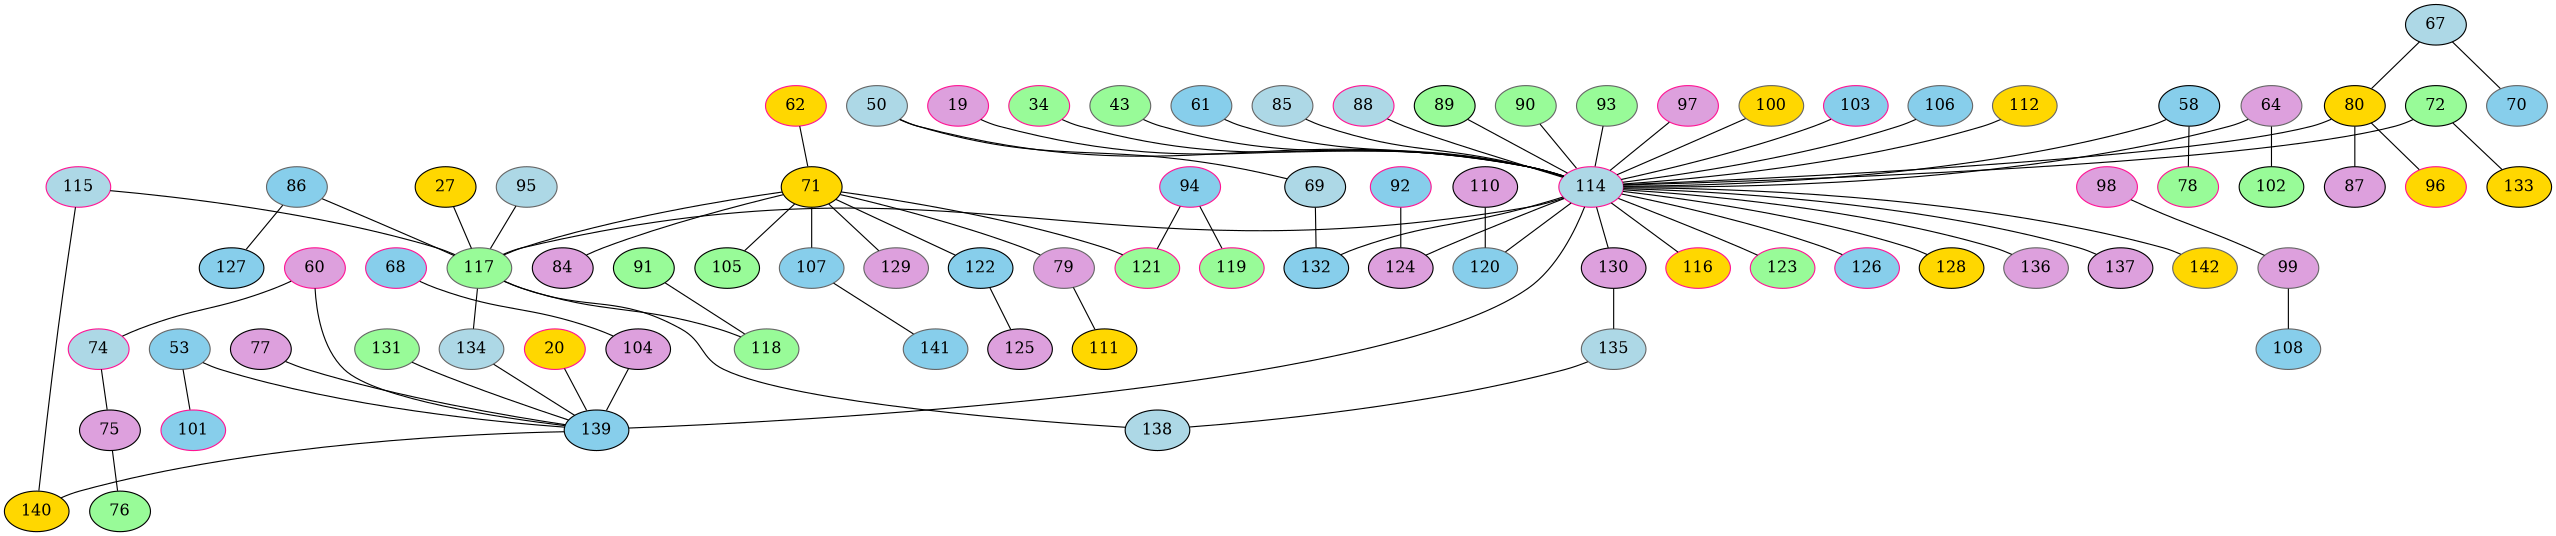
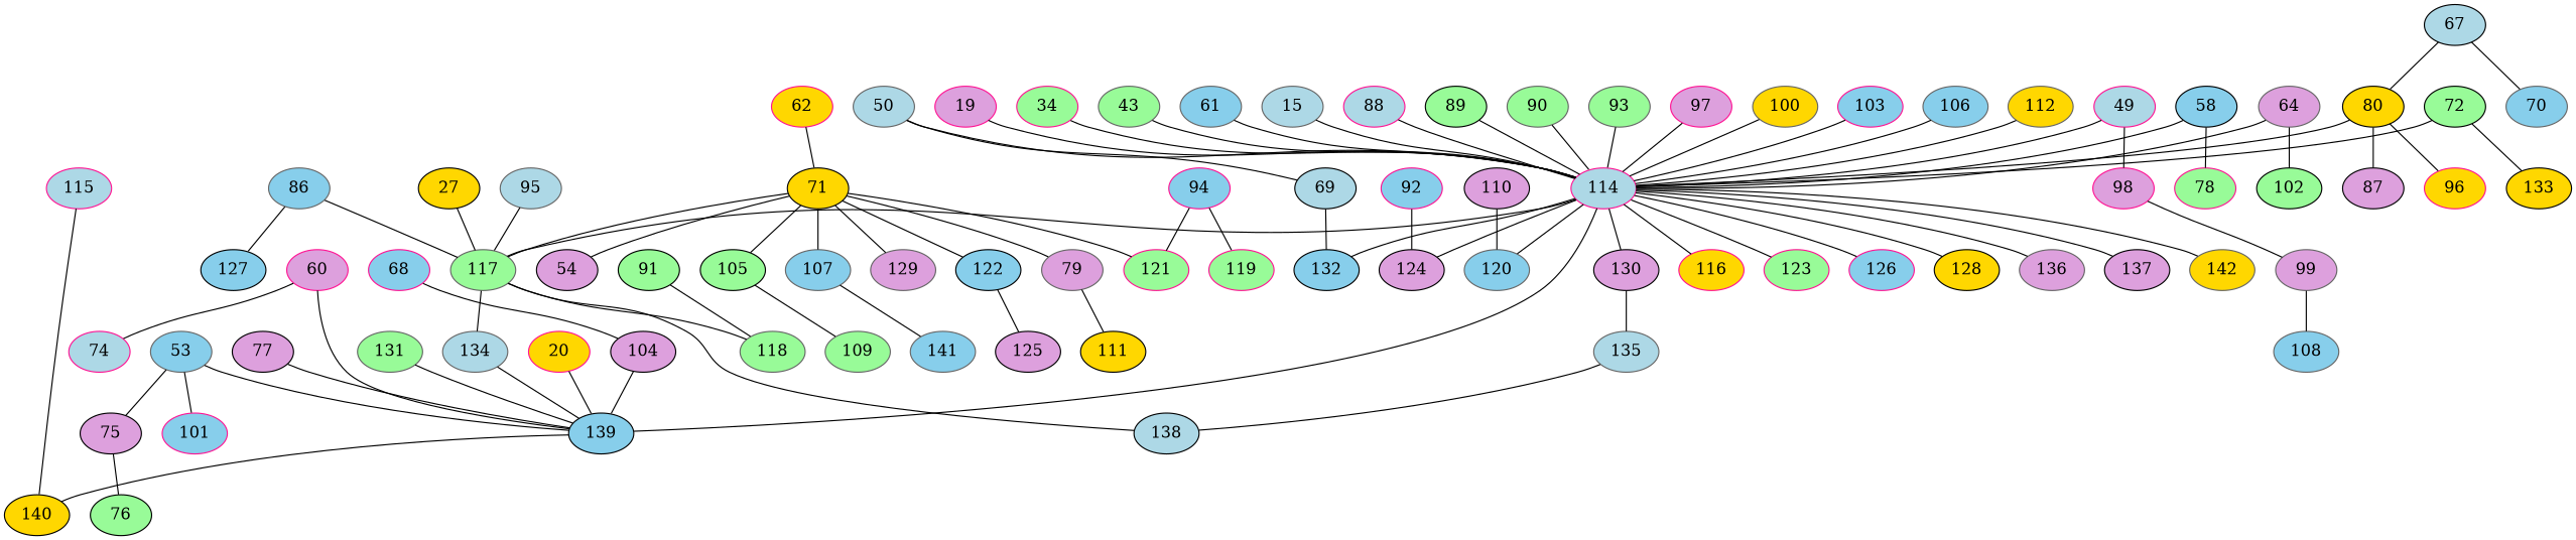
  graph {
    node [color=black fillcolor=skyblue style=filled]
    114 [color=deeppink fillcolor=lightblue super="+18+42+52"]
    139 [super="+17+54+56"]
    117 [color=gray40 fillcolor=palegreen super="+51+82"]
    132 [super="+41"]
    124 [fillcolor=plum super="+66"]
    120 [color=gray40 super="+73"]
    116 [color=deeppink fillcolor=gold]
    123 [color=deeppink fillcolor=palegreen]
    126 [color=deeppink]
    128 [fillcolor=gold]
    130 [fillcolor=plum]
    136 [color=gray40 fillcolor=plum]
    137 [fillcolor=plum]
    142 [color=gray40 fillcolor=gold]
    19 [color=deeppink fillcolor=plum]
    140 [fillcolor=gold]
    20 [color=deeppink fillcolor=gold]
    118 [color=gray40 fillcolor=palegreen super="+83"]
    134 [color=gray40 fillcolor=lightblue]
    138 [fillcolor=lightblue]
    27 [fillcolor=gold]
    34 [color=deeppink fillcolor=palegreen]
    43 [color=gray40 fillcolor=palegreen]
+   49 [color=deeppink fillcolor=lightblue super="+38"]
    98 [color=deeppink fillcolor=plum]
    99 [color=gray40 fillcolor=plum]
    50 [color=gray40 fillcolor=lightblue]
    69 [fillcolor=lightblue]
    53 [color=gray40 super="+23+29"]
    101 [color=deeppink]
    58
    78 [color=deeppink fillcolor=palegreen]
    60 [color=deeppink fillcolor=plum]
    74 [color=deeppink fillcolor=lightblue]
    75 [fillcolor=plum]
    61 [color=gray40]
    71 [fillcolor=gold super="+21+65"]
    79 [color=gray40 fillcolor=plum]
-   84 [fillcolor=plum super="+40"]
+   84 [fillcolor=plum super="+40" label=54]
    105 [fillcolor=palegreen]
    107 [color=gray40 super="+63"]
    121 [color=deeppink fillcolor=palegreen super="+36"]
    122
    129 [color=gray40 fillcolor=plum super="+22"]
    62 [color=deeppink fillcolor=gold]
    64 [color=gray40 fillcolor=plum]
    102 [fillcolor=palegreen]
    67 [fillcolor=lightblue]
    70 [color=gray40]
    80 [fillcolor=gold super="+25+35"]
    87 [fillcolor=plum]
    96 [color=deeppink fillcolor=gold]
    104 [fillcolor=plum super="+55"]
    68 [color=deeppink]
    111 [fillcolor=gold]
+   109 [color=gray40 fillcolor=palegreen]
    141 [color=gray40]
    125 [fillcolor=plum]
    72 [fillcolor=palegreen]
    133 [fillcolor=gold]
    76 [fillcolor=palegreen]
    77 [fillcolor=plum]
-   85 [color=gray40 fillcolor=lightblue]
+   85 [color=gray40 fillcolor=lightblue label=15]
    86 [color=gray40]
    127
    88 [color=deeppink fillcolor=lightblue]
    89 [fillcolor=palegreen]
    90 [color=gray40 fillcolor=palegreen]
    91 [fillcolor=palegreen]
    92 [color=deeppink]
    93 [color=gray40 fillcolor=palegreen]
    94 [color=deeppink]
    119 [color=deeppink fillcolor=palegreen]
    95 [color=gray40 fillcolor=lightblue]
    97 [color=deeppink fillcolor=plum]
    108 [color=gray40]
    100 [color=gray40 fillcolor=gold]
    103 [color=deeppink super="+59"]
    106 [color=gray40]
    110 [fillcolor=plum]
    112 [color=gray40 fillcolor=gold]
    135 [color=gray40 fillcolor=lightblue]
    115 [color=deeppink fillcolor=lightblue super="+113"]
    131 [color=gray40 fillcolor=palegreen super="+81"]
    114 -- 139 [weight=6]
    114 -- 117 [weight=2]
    114 -- 132
    114 -- 124
    114 -- 120
    114 -- 116
    114 -- 123
    114 -- 126
    114 -- 128
    114 -- 130
    114 -- 136
    114 -- 137
    114 -- 142
    139 -- 140
    117 -- 118 [weight=2]
    117 -- 134
    117 -- 138
    130 -- 135
    19 -- 114
    20 -- 139
    134 -- 139
    27 -- 117
    34 -- 114
    43 -- 114
+   49 -- 114
+   49 -- 98
    98 -- 99
    99 -- 108
    50 -- 114
    50 -- 69
    69 -- 132
    53 -- 139
    53 -- 101
    58 -- 114
    58 -- 78
    60 -- 139
    60 -- 74
-   74 -- 75
+   53 -- 75
    75 -- 76
    61 -- 114
    71 -- 117
    71 -- 79
    71 -- 84
    71 -- 105
    71 -- 107
    71 -- 121
    71 -- 122
    71 -- 129
    79 -- 111
+   105 -- 109
    107 -- 141
    122 -- 125
    62 -- 71
    64 -- 114
    64 -- 102
    67 -- 70
    67 -- 80
    80 -- 114
    80 -- 87
    80 -- 96
    104 -- 139
    68 -- 104
    72 -- 114
    72 -- 133
    77 -- 139
    85 -- 114
    86 -- 117
    86 -- 127
    88 -- 114
    89 -- 114
    90 -- 114
    91 -- 118
    92 -- 124
    93 -- 114
    94 -- 121
    94 -- 119
    95 -- 117
    97 -- 114
    100 -- 114
    103 -- 114 [weight=2]
    106 -- 114
    110 -- 120
    112 -- 114
    135 -- 138
-   115 -- 117
    115 -- 140
    131 -- 139
  }
